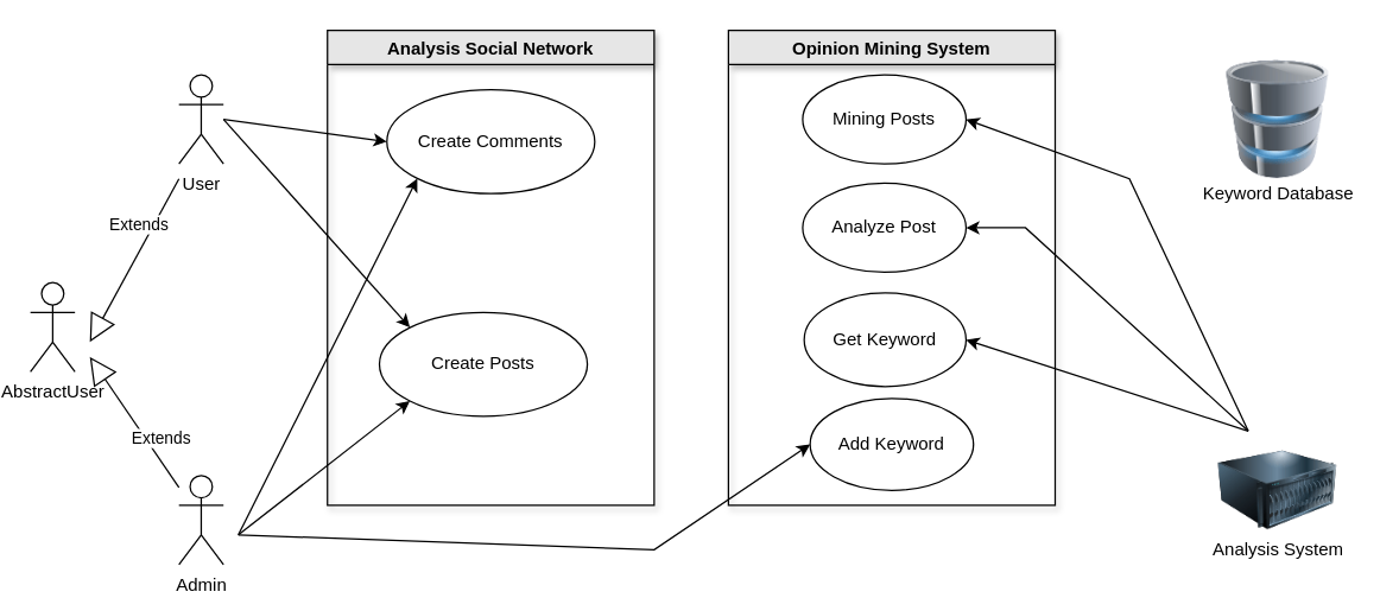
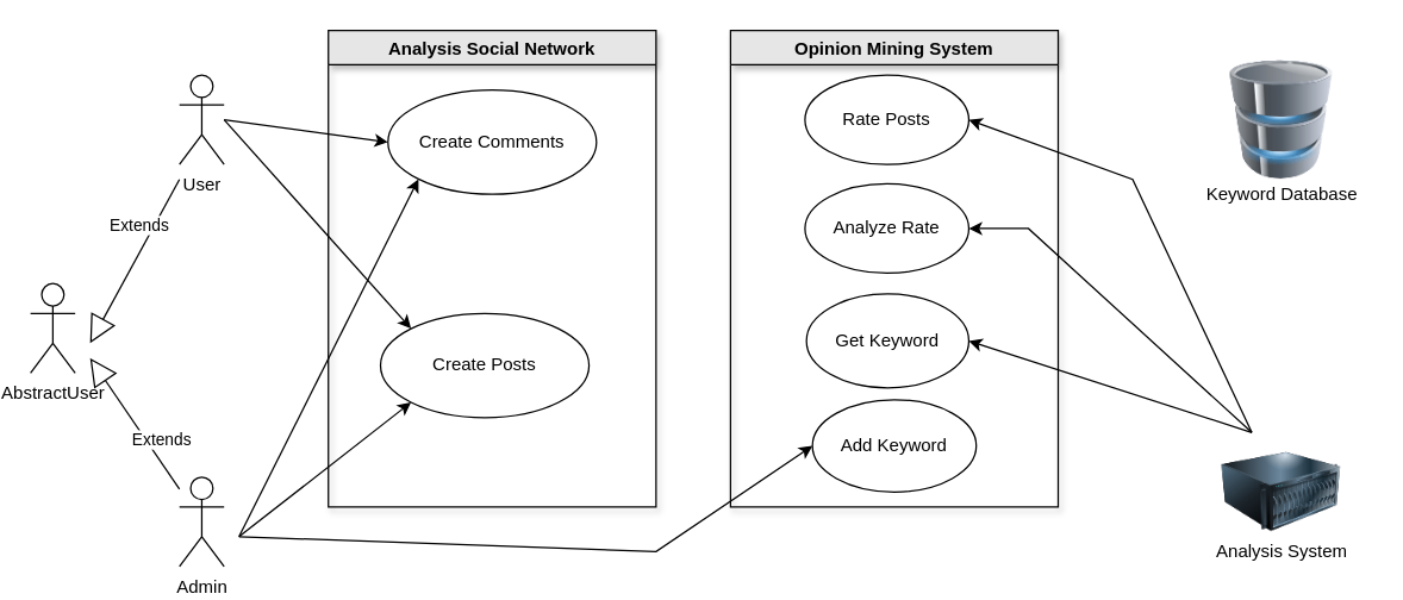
  <mxCell id="0" />
  <mxCell id="1" parent="0" />
  <mxCell id="2" value="AbstractUser" style="shape=umlActor;verticalLabelPosition=bottom;verticalAlign=top;html=1;outlineConnect=0;" vertex="1" parent="1"><mxGeometry x="20" y="190" width="30" height="60" as="geometry" /></mxCell>
  <mxCell id="3" style="edgeStyle=none;rounded=0;orthogonalLoop=1;jettySize=auto;html=1;entryX=0;entryY=0;entryDx=0;entryDy=0;" edge="1" parent="1" target="23"><mxGeometry relative="1" as="geometry"><mxPoint x="150" y="80" as="sourcePoint" /><mxPoint x="280" y="175" as="targetPoint" /></mxGeometry></mxCell>
  <mxCell id="4" style="edgeStyle=none;rounded=0;orthogonalLoop=1;jettySize=auto;html=1;entryX=0;entryY=0.5;entryDx=0;entryDy=0;" edge="1" parent="1" target="19"><mxGeometry relative="1" as="geometry"><mxPoint x="160" y="360" as="sourcePoint" /><Array as="points"><mxPoint x="440" y="370" /></Array></mxGeometry></mxCell>
  <mxCell id="5" value="Admin" style="shape=umlActor;verticalLabelPosition=bottom;verticalAlign=top;html=1;outlineConnect=0;" vertex="1" parent="1"><mxGeometry x="120" y="320" width="30" height="60" as="geometry" /></mxCell>
  <mxCell id="6" style="edgeStyle=none;rounded=0;orthogonalLoop=1;jettySize=auto;html=1;entryX=0;entryY=0.5;entryDx=0;entryDy=0;" edge="1" parent="1" target="22"><mxGeometry relative="1" as="geometry"><mxPoint x="150" y="80" as="sourcePoint" /></mxGeometry></mxCell>
  <mxCell id="7" value="User" style="shape=umlActor;verticalLabelPosition=bottom;verticalAlign=top;html=1;outlineConnect=0;" vertex="1" parent="1"><mxGeometry x="120" y="50" width="30" height="60" as="geometry" /></mxCell>
  <mxCell id="8" style="rounded=0;orthogonalLoop=1;jettySize=auto;html=1;entryX=1;entryY=0.5;entryDx=0;entryDy=0;" edge="1" parent="1" target="18"><mxGeometry relative="1" as="geometry"><mxPoint x="840" y="290" as="sourcePoint" /><Array as="points"><mxPoint x="690" y="153" /></Array></mxGeometry></mxCell>
  <mxCell id="9" style="edgeStyle=none;rounded=0;orthogonalLoop=1;jettySize=auto;html=1;exitX=0.25;exitY=0;exitDx=0;exitDy=0;entryX=1;entryY=0.5;entryDx=0;entryDy=0;" edge="1" parent="1" source="27" target="17"><mxGeometry relative="1" as="geometry"><mxPoint x="650" y="130" as="targetPoint" /><Array as="points"><mxPoint x="760" y="120" /></Array></mxGeometry></mxCell>
  <mxCell id="10" value="Extends" style="endArrow=block;endSize=16;endFill=0;html=1;rounded=0;" edge="1" parent="1" source="5"><mxGeometry x="-0.364" y="-9" width="160" relative="1" as="geometry"><mxPoint x="320" y="230" as="sourcePoint" /><mxPoint x="60" y="240" as="targetPoint" /><mxPoint as="offset" /></mxGeometry></mxCell>
  <mxCell id="11" value="Extends" style="endArrow=block;endSize=16;endFill=0;html=1;rounded=0;" edge="1" parent="1"><mxGeometry x="-0.364" y="-9" width="160" relative="1" as="geometry"><mxPoint x="120" y="120" as="sourcePoint" /><mxPoint x="60" y="230" as="targetPoint" /><mxPoint as="offset" /></mxGeometry></mxCell>
  <mxCell id="12" value="" style="group" vertex="1" connectable="0" parent="1"><mxGeometry x="800" y="40" width="120" height="100" as="geometry" /></mxCell>
  <mxCell id="13" value="" style="image;html=1;image=img/lib/clip_art/computers/Database_128x128.png" vertex="1" parent="12"><mxGeometry x="20" width="80" height="80" as="geometry" /></mxCell>
  <mxCell id="14" value="Keyword Database" style="text;html=1;align=center;verticalAlign=middle;resizable=0;points=[];autosize=1;strokeColor=none;fillColor=none;" vertex="1" parent="12"><mxGeometry y="80" width="120" height="20" as="geometry" /></mxCell>
  <mxCell id="15" value="" style="edgeStyle=none;rounded=0;orthogonalLoop=1;jettySize=auto;html=1;" edge="1" parent="12" source="14" target="13"><mxGeometry relative="1" as="geometry" /></mxCell>
  <mxCell id="16" value="Opinion Mining System" style="swimlane;fillColor=#E6E6E6;shadow=1;" vertex="1" parent="1"><mxGeometry x="490" y="20" width="220" height="320" as="geometry" /></mxCell>
- <mxCell id="17" value="Mining Posts" style="ellipse;whiteSpace=wrap;html=1;" vertex="1" parent="16"><mxGeometry x="50" y="30" width="110" height="60" as="geometry" /></mxCell>
- <mxCell id="18" value="Analyze Post" style="ellipse;whiteSpace=wrap;html=1;" vertex="1" parent="16"><mxGeometry x="50" y="103" width="110" height="60" as="geometry" /></mxCell>
+ <mxCell id="17" value="Rate Posts" style="ellipse;whiteSpace=wrap;html=1;" vertex="1" parent="16"><mxGeometry x="50" y="30" width="110" height="60" as="geometry" /></mxCell>
+ <mxCell id="18" value="Analyze Rate" style="ellipse;whiteSpace=wrap;html=1;" vertex="1" parent="16"><mxGeometry x="50" y="103" width="110" height="60" as="geometry" /></mxCell>
  <mxCell id="19" value="&lt;div&gt;Add Keyword&lt;/div&gt;" style="ellipse;whiteSpace=wrap;html=1;" vertex="1" parent="16"><mxGeometry x="55" y="248" width="110" height="62" as="geometry" /></mxCell>
  <mxCell id="20" value="Get Keyword" style="ellipse;whiteSpace=wrap;html=1;fillColor=#FFFFFF;" vertex="1" parent="16"><mxGeometry x="51" y="177" width="109" height="63" as="geometry" /></mxCell>
  <mxCell id="21" value="Analysis Social Network" style="swimlane;fillColor=#E6E6E6;shadow=1;" vertex="1" parent="1"><mxGeometry x="220" y="20" width="220" height="320" as="geometry" /></mxCell>
  <mxCell id="22" value="Create Comments" style="ellipse;whiteSpace=wrap;html=1;" vertex="1" parent="21"><mxGeometry x="40" y="40" width="140" height="70" as="geometry" /></mxCell>
  <mxCell id="23" value="Create Posts" style="ellipse;whiteSpace=wrap;html=1;" vertex="1" parent="21"><mxGeometry x="35" y="190" width="140" height="70" as="geometry" /></mxCell>
  <mxCell id="24" style="edgeStyle=none;rounded=0;orthogonalLoop=1;jettySize=auto;html=1;entryX=0;entryY=1;entryDx=0;entryDy=0;" edge="1" parent="1" target="22"><mxGeometry relative="1" as="geometry"><mxPoint x="160" y="360" as="sourcePoint" /><mxPoint x="265" y="505" as="targetPoint" /></mxGeometry></mxCell>
  <mxCell id="25" style="edgeStyle=none;rounded=0;orthogonalLoop=1;jettySize=auto;html=1;entryX=0;entryY=1;entryDx=0;entryDy=0;" edge="1" parent="1" target="23"><mxGeometry relative="1" as="geometry"><mxPoint x="160" y="360" as="sourcePoint" /><mxPoint x="260" y="365" as="targetPoint" /></mxGeometry></mxCell>
  <mxCell id="26" value="" style="group" vertex="1" connectable="0" parent="1"><mxGeometry x="810" y="290" width="100" height="90" as="geometry" /></mxCell>
  <mxCell id="27" value="" style="image;html=1;image=img/lib/clip_art/computers/Server_128x128.png" vertex="1" parent="26"><mxGeometry x="10" width="80" height="80" as="geometry" /></mxCell>
  <mxCell id="28" value="Analysis System" style="text;html=1;align=center;verticalAlign=middle;resizable=0;points=[];autosize=1;strokeColor=none;fillColor=none;" vertex="1" parent="26"><mxGeometry y="70" width="100" height="20" as="geometry" /></mxCell>
  <mxCell id="29" style="edgeStyle=none;rounded=0;orthogonalLoop=1;jettySize=auto;html=1;exitX=0.25;exitY=0;exitDx=0;exitDy=0;" edge="1" parent="26" source="27" target="27"><mxGeometry relative="1" as="geometry" /></mxCell>
  <mxCell id="30" style="edgeStyle=none;rounded=0;orthogonalLoop=1;jettySize=auto;html=1;exitX=0.25;exitY=0;exitDx=0;exitDy=0;entryX=1;entryY=0.5;entryDx=0;entryDy=0;" edge="1" parent="1" source="27" target="20"><mxGeometry relative="1" as="geometry" /></mxCell>
